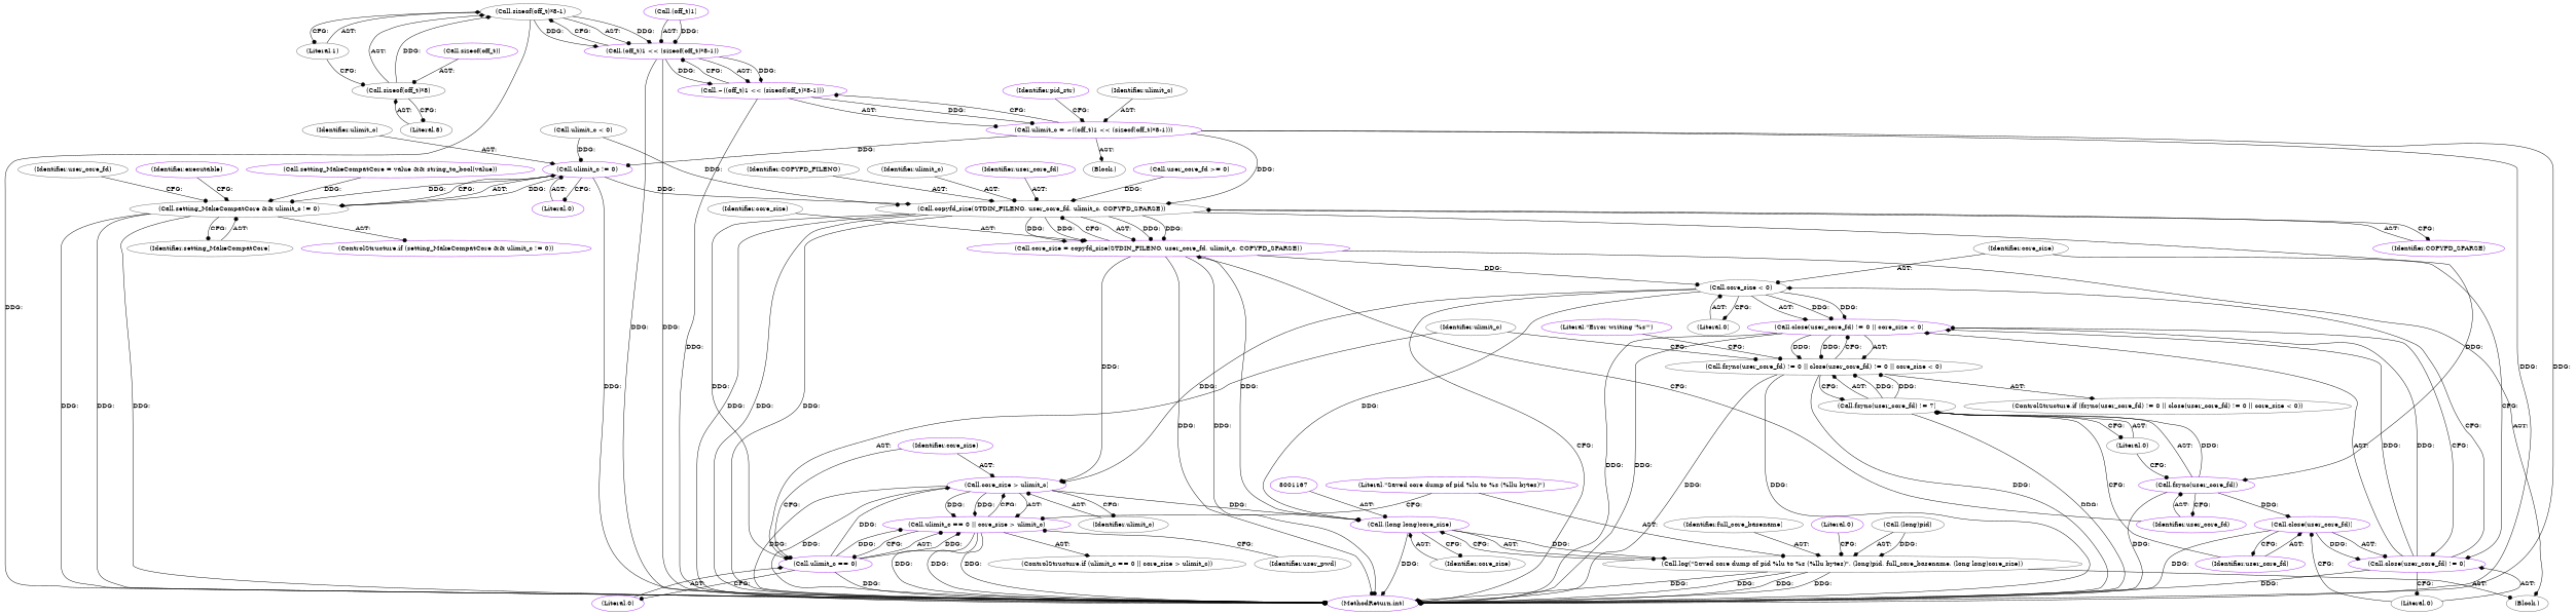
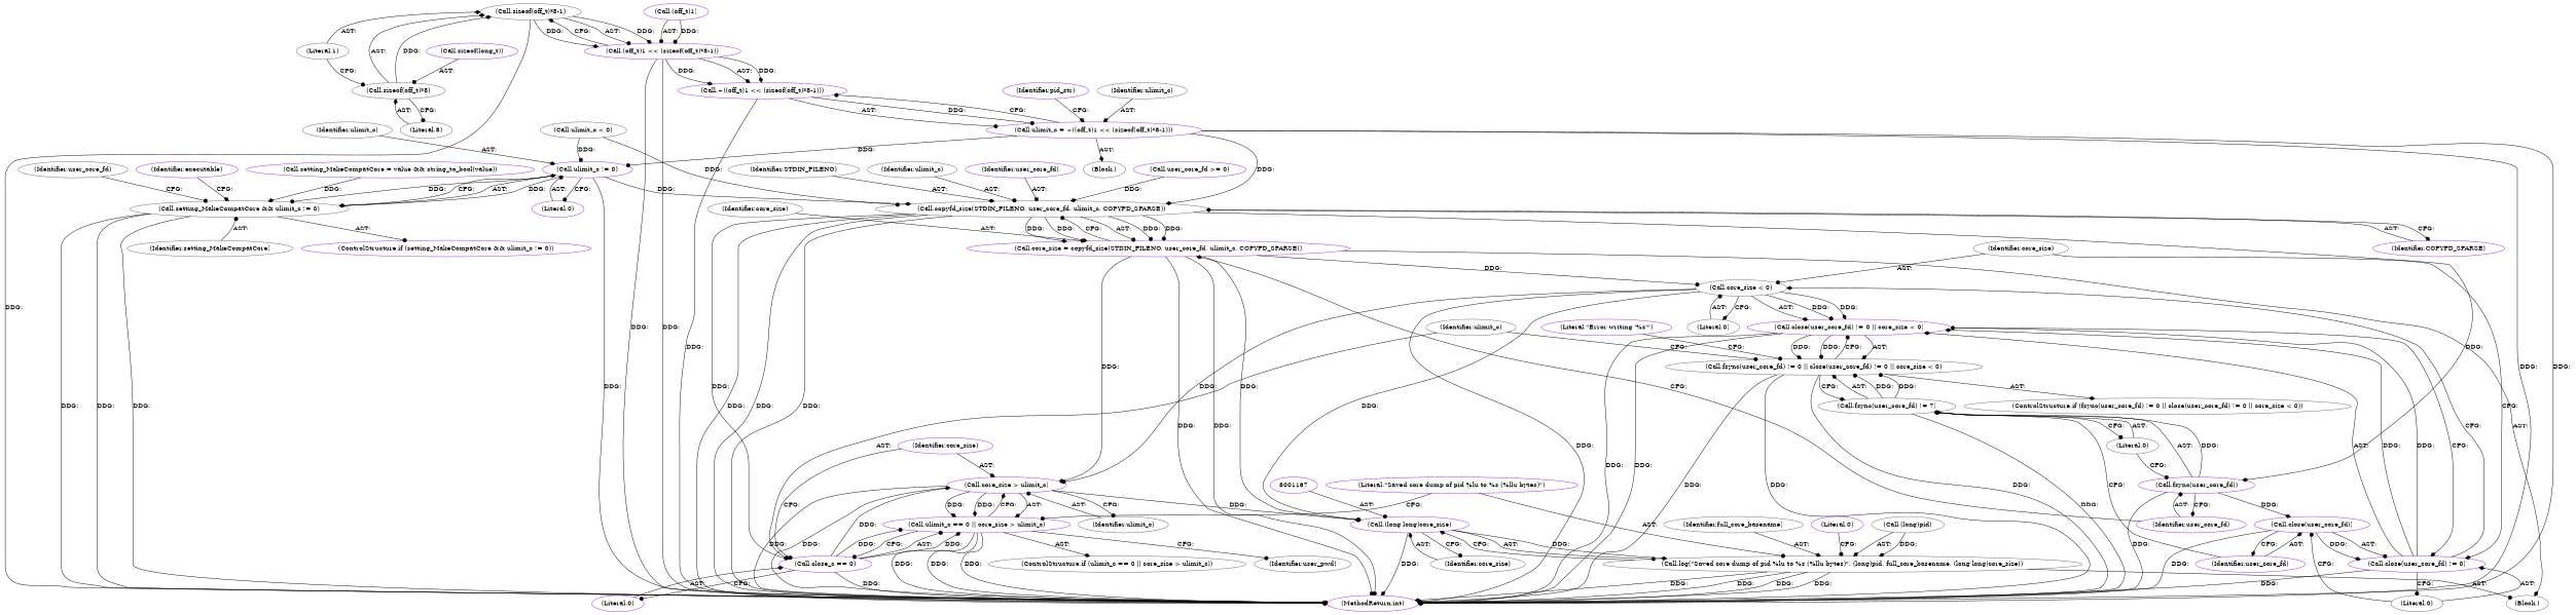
  digraph {
    node [color=gray40]
    edge [arrowhead=diamond]
    n1 [label="(Call,sizeof(off_t)*8-1)"]
    n2 [color=purple label="(Call,(off_t)1 << (sizeof(off_t)*8-1))"]
    n3 [color=purple label="(MethodReturn,int)"]
    n4 [label="(Literal,1)"]
    n5 [color=purple label="(Call,~((off_t)1 << (sizeof(off_t)*8-1)))"]
    n6 [label="(Call,sizeof(off_t)*8)"]
    n7 [label="(Literal,8)"]
    n8 [color=purple label="(Call,ulimit_c = ~((off_t)1 << (sizeof(off_t)*8-1)))"]
    n9 [color=purple label="(Call,ulimit_c != 0)"]
    n10 [label="(Call,copyfd_size(STDIN_FILENO, user_core_fd, ulimit_c, COPYFD_SPARSE))"]
    n11 [label="(Block,)"]
    n12 [label="(Call,setting_MakeCompatCore && ulimit_c != 0)"]
    n13 [color=purple label="(Literal,0)"]
    n14 [color=purple label="(Call,core_size = copyfd_size(STDIN_FILENO, user_core_fd, ulimit_c, COPYFD_SPARSE))"]
    n15 [color=purple label="(Call,fsync(user_core_fd))"]
-   n16 [color=purple label="(Call,ulimit_c == 0)"]
+   n16 [color=purple label="(Call,close_c == 0)"]
    n17 [color=purple label="(Identifier,COPYFD_SPARSE)"]
    n18 [label="(Identifier,setting_MakeCompatCore)"]
    n19 [color=purple label="(ControlStructure,if (setting_MakeCompatCore && ulimit_c != 0))"]
    n20 [label="(Call,core_size < 0)"]
    n21 [color=purple label="(Call,core_size > ulimit_c)"]
    n22 [color=purple label="(Call,(long long)core_size)"]
    n23 [label="(Block,)"]
    n24 [label="(Call,fsync(user_core_fd) != 7)"]
    n25 [color=purple label="(Call,close(user_core_fd))"]
    n26 [color=purple label="(Identifier,user_core_fd)"]
    n27 [color=purple label="(Call,ulimit_c == 0 || core_size > ulimit_c)"]
    n28 [color=purple label="(Literal,0)"]
    n29 [color=purple label="(Call,close(user_core_fd) != 0 || core_size < 0)"]
    n30 [label="(Literal,0)"]
    n31 [label="(Identifier,ulimit_c)"]
    n32 [label="(Call,log(\"Saved core dump of pid %lu to %s (%llu bytes)\", (long)pid, full_core_basename, (long long)core_size))"]
    n33 [label="(Identifier,core_size)"]
    n34 [label="(Call,fsync(user_core_fd) != 0 || close(user_core_fd) != 0 || core_size < 0)"]
    n35 [color=purple label="(Call,close(user_core_fd) != 0)"]
    n36 [label="(ControlStructure,if (fsync(user_core_fd) != 0 || close(user_core_fd) != 0 || core_size < 0))"]
    n37 [label="(Literal,0)"]
    n38 [label="(Literal,0)"]
    n39 [label="(ControlStructure,if (ulimit_c == 0 || core_size > ulimit_c))"]
    n40 [color=purple label="(Identifier,user_core_fd)"]
    n41 [label="(Identifier,ulimit_c)"]
    n42 [color=purple label="(Call,user_core_fd >= 0)"]
    n43 [label="(Identifier,user_core_fd)"]
    n44 [color=purple label="(Call,(off_t)1)"]
    n45 [color=purple label="(Identifier,core_size)"]
    n46 [label="(Identifier,full_core_basename)"]
    n47 [label="(Call,ulimit_c < 0)"]
    n48 [color=purple label="(Identifier,executable)"]
    n49 [label="(Identifier,user_pwd)"]
-   n50 [label="(Identifier,COPYFD_FILENO)"]
+   n50 [label="(Identifier,STDIN_FILENO)"]
    n51 [color=purple label="(Identifier,pid_str)"]
    n52 [label="(Identifier,ulimit_c)"]
-   n53 [color=purple label="(Call,sizeof(off_t))"]
+   n53 [color=purple label="(Call,sizeof(long_t))"]
    n54 [color=purple label="(Literal,\"Saved core dump of pid %lu to %s (%llu bytes)\")"]
    n55 [label="(Identifier,ulimit_c)"]
    n56 [color=purple label="(Identifier,user_core_fd)"]
    n57 [color=purple label="(Literal,0)"]
    n58 [label="(Call,(long)pid)"]
    n59 [color=purple label="(Call,setting_MakeCompatCore = value && string_to_bool(value))"]
    n60 [label="(Identifier,ulimit_c)"]
    n61 [label="(Identifier,core_size)"]
    n62 [color=purple label="(Literal,\"Error writing '%s'\")"]
    n63 [label="(Identifier,core_size)"]
    n64 [color=purple label=8001167]
    n1 -> n2 [arrowhead=dot label="AST: "]
    n1 -> n2 [label="DDG: "]
    n1 -> n2 [label="DDG: "]
    n1 -> n3 [arrowhead=dot label="DDG: "]
-   n1 -> n4 [arrowhead=dot label="CFG: "]
    n2 -> n1 [label="CFG: "]
    n2 -> n3 [arrowhead=dot label="DDG: "]
    n2 -> n3 [arrowhead=dot label="DDG: "]
    n2 -> n5 [label="AST: "]
    n2 -> n5 [label="DDG: "]
    n2 -> n5 [label="DDG: "]
    n4 -> n1 [label="AST: "]
    n4 -> n6 [arrowhead=dot label="CFG: "]
-   n5 -> n2 [arrowhead=dot label="CFG: "]
    n5 -> n3 [arrowhead=dot label="DDG: "]
    n5 -> n8 [arrowhead=dot label="AST: "]
    n5 -> n8 [arrowhead=dot label="DDG: "]
    n6 -> n1 [label="AST: "]
    n6 -> n1 [label="DDG: "]
    n6 -> n7 [arrowhead=dot label="CFG: "]
    n7 -> n6 [label="AST: "]
    n8 -> n3 [arrowhead=dot label="DDG: "]
    n8 -> n3 [arrowhead=dot label="DDG: "]
    n8 -> n5 [arrowhead=dot label="CFG: "]
    n8 -> n9 [arrowhead=dot label="DDG: "]
    n8 -> n10 [label="DDG: "]
    n8 -> n11 [label="AST: "]
    n9 -> n3 [label="DDG: "]
    n9 -> n10 [label="DDG: "]
    n9 -> n12 [label="AST: "]
    n9 -> n12 [label="DDG: "]
    n9 -> n12 [arrowhead=dot label="DDG: "]
    n9 -> n13 [arrowhead=dot label="CFG: "]
    n10 -> n3 [label="DDG: "]
    n10 -> n3 [arrowhead=dot label="DDG: "]
    n10 -> n3 [label="DDG: "]
    n10 -> n14 [arrowhead=dot label="AST: "]
    n10 -> n14 [arrowhead=dot label="DDG: "]
    n10 -> n14 [arrowhead=dot label="DDG: "]
    n10 -> n14 [label="DDG: "]
    n10 -> n14 [label="DDG: "]
    n10 -> n15 [label="DDG: "]
    n10 -> n16 [label="DDG: "]
    n10 -> n17 [label="CFG: "]
    n12 -> n3 [label="DDG: "]
    n12 -> n3 [label="DDG: "]
    n12 -> n3 [label="DDG: "]
    n12 -> n9 [label="CFG: "]
-   n12 -> n18 [arrowhead=dot label="CFG: "]
    n12 -> n19 [arrowhead=dot label="AST: "]
    n13 -> n9 [arrowhead=dot label="AST: "]
    n14 -> n3 [arrowhead=dot label="DDG: "]
    n14 -> n3 [arrowhead=dot label="DDG: "]
    n14 -> n10 [arrowhead=dot label="CFG: "]
    n14 -> n20 [arrowhead=dot label="DDG: "]
    n14 -> n21 [arrowhead=dot label="DDG: "]
    n14 -> n22 [arrowhead=dot label="DDG: "]
    n14 -> n23 [label="AST: "]
    n15 -> n3 [label="DDG: "]
    n15 -> n24 [label="AST: "]
    n15 -> n24 [label="DDG: "]
    n15 -> n25 [label="DDG: "]
    n15 -> n26 [label="CFG: "]
    n16 -> n3 [label="DDG: "]
    n16 -> n21 [label="DDG: "]
    n16 -> n27 [arrowhead=dot label="AST: "]
    n16 -> n27 [label="DDG: "]
    n16 -> n27 [arrowhead=dot label="DDG: "]
    n16 -> n28 [arrowhead=dot label="CFG: "]
    n17 -> n10 [arrowhead=dot label="AST: "]
    n18 -> n12 [arrowhead=dot label="AST: "]
-   n20 -> n3 [arrowhead=dot label="CFG: "]
+   n20 -> n3 [arrowhead=dot label="DDG: "]
    n20 -> n21 [arrowhead=dot label="DDG: "]
    n20 -> n22 [arrowhead=dot label="DDG: "]
    n20 -> n29 [label="AST: "]
    n20 -> n29 [arrowhead=dot label="DDG: "]
    n20 -> n29 [label="DDG: "]
    n20 -> n30 [label="CFG: "]
    n21 -> n3 [arrowhead=dot label="DDG: "]
    n21 -> n3 [arrowhead=dot label="DDG: "]
    n21 -> n22 [label="DDG: "]
    n21 -> n27 [label="AST: "]
    n21 -> n27 [label="DDG: "]
    n21 -> n27 [label="DDG: "]
    n21 -> n31 [arrowhead=dot label="CFG: "]
    n22 -> n3 [label="DDG: "]
    n22 -> n32 [arrowhead=dot label="AST: "]
    n22 -> n32 [label="DDG: "]
    n22 -> n33 [arrowhead=dot label="CFG: "]
    n24 -> n3 [label="DDG: "]
    n24 -> n34 [label="AST: "]
    n24 -> n34 [arrowhead=dot label="DDG: "]
    n24 -> n34 [arrowhead=dot label="DDG: "]
    n24 -> n38 [arrowhead=dot label="CFG: "]
    n25 -> n3 [label="DDG: "]
    n25 -> n35 [arrowhead=dot label="AST: "]
    n25 -> n35 [label="DDG: "]
    n25 -> n40 [label="CFG: "]
    n26 -> n14 [label="CFG: "]
    n26 -> n15 [arrowhead=dot label="AST: "]
    n27 -> n3 [label="DDG: "]
    n27 -> n3 [label="DDG: "]
    n27 -> n3 [label="DDG: "]
    n27 -> n16 [arrowhead=dot label="CFG: "]
    n27 -> n21 [label="CFG: "]
    n27 -> n39 [label="AST: "]
    n28 -> n16 [label="AST: "]
    n29 -> n3 [arrowhead=dot label="DDG: "]
    n29 -> n3 [arrowhead=dot label="DDG: "]
    n29 -> n34 [label="AST: "]
    n29 -> n34 [label="DDG: "]
    n29 -> n34 [arrowhead=dot label="DDG: "]
    n29 -> n35 [label="CFG: "]
    n30 -> n20 [arrowhead=dot label="AST: "]
    n31 -> n21 [arrowhead=dot label="AST: "]
    n32 -> n3 [arrowhead=dot label="DDG: "]
    n32 -> n3 [arrowhead=dot label="DDG: "]
    n32 -> n3 [label="DDG: "]
    n32 -> n3 [label="DDG: "]
    n32 -> n22 [label="CFG: "]
    n32 -> n23 [arrowhead=dot label="AST: "]
    n33 -> n22 [label="AST: "]
    n34 -> n3 [arrowhead=dot label="DDG: "]
    n34 -> n3 [arrowhead=dot label="DDG: "]
    n34 -> n3 [label="DDG: "]
    n34 -> n24 [label="CFG: "]
    n34 -> n29 [arrowhead=dot label="CFG: "]
    n34 -> n36 [label="AST: "]
    n35 -> n3 [label="DDG: "]
    n35 -> n20 [label="CFG: "]
    n35 -> n29 [label="AST: "]
    n35 -> n29 [label="DDG: "]
    n35 -> n29 [arrowhead=dot label="DDG: "]
    n35 -> n37 [arrowhead=dot label="CFG: "]
    n37 -> n25 [arrowhead=dot label="CFG: "]
    n37 -> n35 [label="AST: "]
    n38 -> n15 [arrowhead=dot label="CFG: "]
    n38 -> n24 [arrowhead=dot label="AST: "]
    n40 -> n24 [label="CFG: "]
    n40 -> n25 [label="AST: "]
    n41 -> n9 [label="AST: "]
    n42 -> n10 [label="DDG: "]
    n43 -> n12 [arrowhead=dot label="CFG: "]
    n44 -> n2 [arrowhead=dot label="AST: "]
    n44 -> n2 [arrowhead=dot label="DDG: "]
    n45 -> n16 [arrowhead=dot label="CFG: "]
    n45 -> n21 [label="AST: "]
    n46 -> n32 [label="AST: "]
    n47 -> n9 [arrowhead=dot label="DDG: "]
    n47 -> n10 [arrowhead=dot label="DDG: "]
    n48 -> n12 [label="CFG: "]
-   n49 -> n27 [arrowhead=dot label="CFG: "]
+   n27 -> n49 [arrowhead=dot label="CFG: "]
    n50 -> n10 [label="AST: "]
    n51 -> n8 [label="CFG: "]
    n52 -> n10 [arrowhead=dot label="AST: "]
    n53 -> n6 [arrowhead=dot label="AST: "]
    n54 -> n27 [arrowhead=dot label="CFG: "]
    n54 -> n32 [arrowhead=dot label="AST: "]
    n55 -> n8 [label="AST: "]
    n56 -> n10 [arrowhead=dot label="AST: "]
    n57 -> n32 [arrowhead=dot label="CFG: "]
    n58 -> n32 [label="AST: "]
    n58 -> n32 [label="DDG: "]
    n59 -> n12 [label="DDG: "]
    n60 -> n16 [label="AST: "]
    n60 -> n34 [arrowhead=dot label="CFG: "]
    n61 -> n14 [arrowhead=dot label="AST: "]
    n62 -> n34 [arrowhead=dot label="CFG: "]
    n63 -> n20 [arrowhead=dot label="AST: "]
    n63 -> n35 [label="CFG: "]
    n64 -> n22 [arrowhead=dot label="AST: "]
  }
